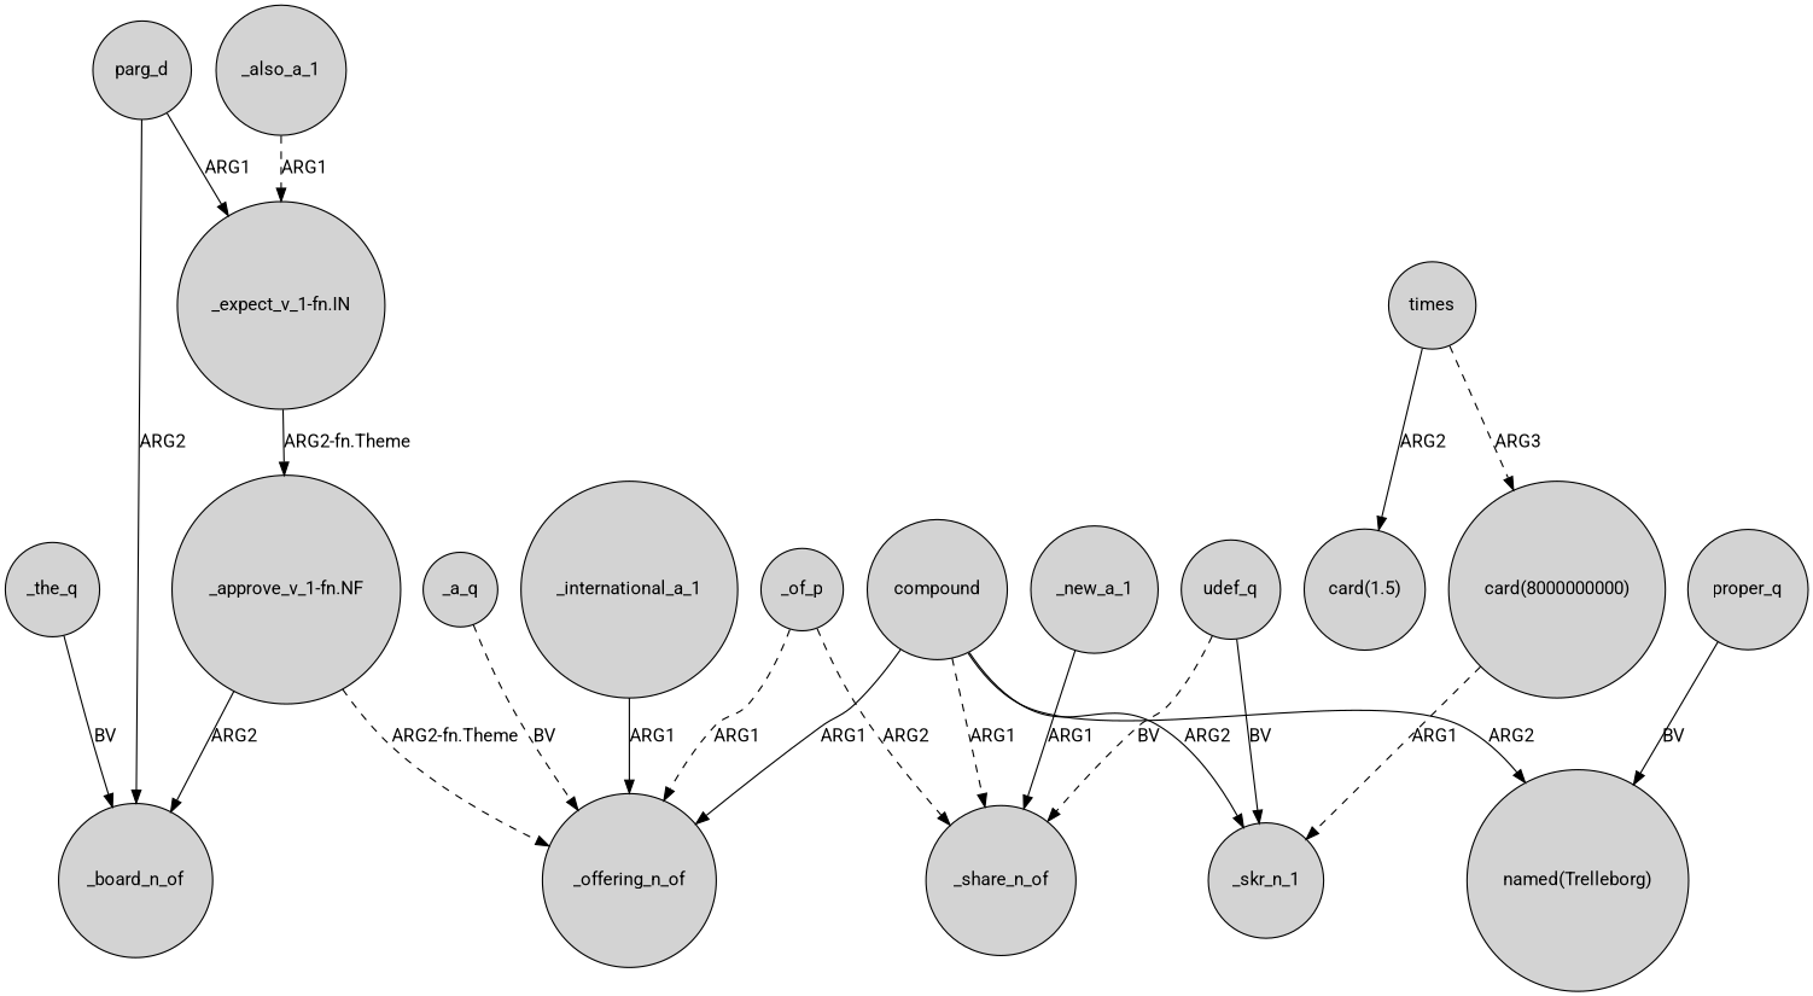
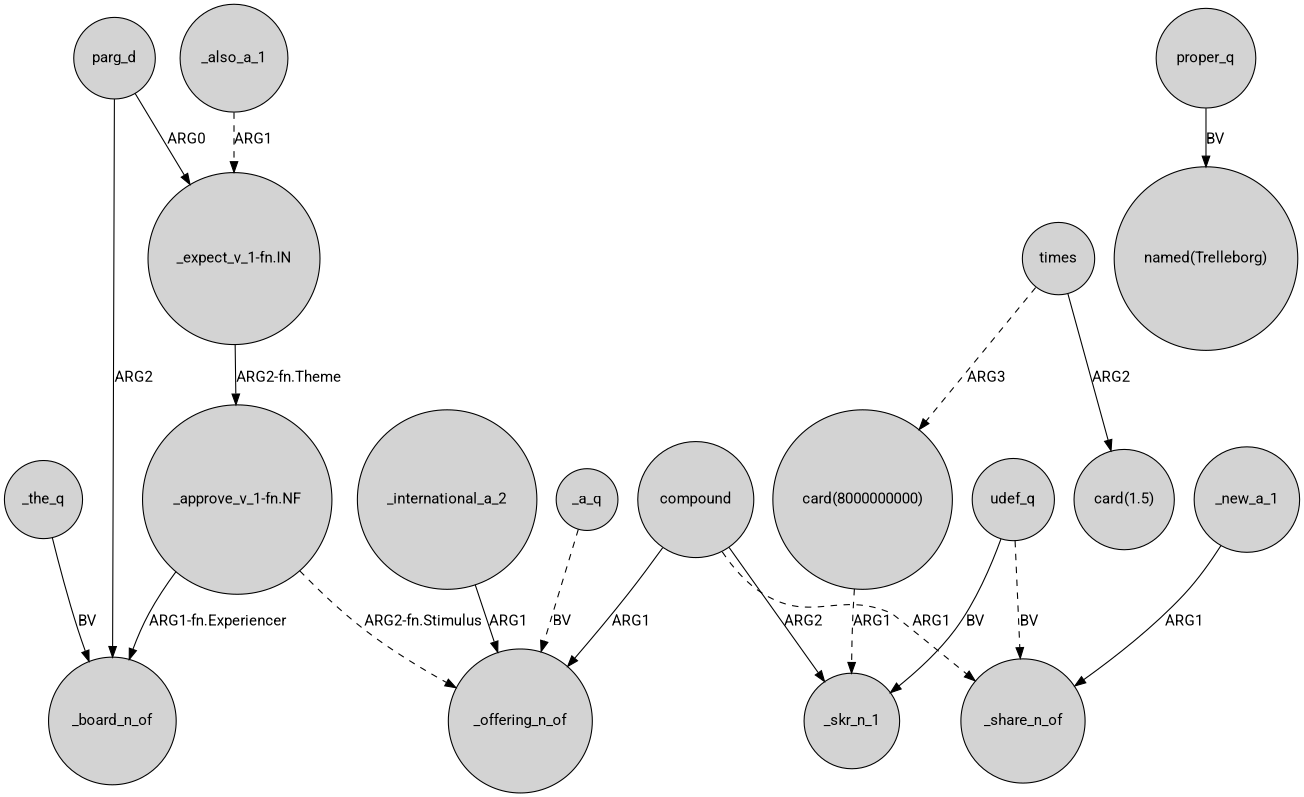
  digraph {
    fontname=Roboto
    node [fontname=Roboto shape=circle style=filled]
    edge [fontname=Roboto style=solid]
    "_expect_v_1-fn.IN"
    "_approve_v_1-fn.NF"
    _board_n_of
    _offering_n_of
    times
    "card(1.5)"
    n7 [label="card(8000000000)"]
    _skr_n_1
    compound
    _share_n_of
    "named(Trelleborg)"
    _new_a_1
    _the_q
    parg_d
-   _of_p
    udef_q
-   _international_a_1
+   _international_a_1 [label=_international_a_2]
    proper_q
    _also_a_1
    _a_q
    "_expect_v_1-fn.IN" -> "_approve_v_1-fn.NF" [label="ARG2-fn.Theme"]
-   "_approve_v_1-fn.NF" -> _board_n_of [label=ARG2]
-   "_approve_v_1-fn.NF" -> _offering_n_of [label="ARG2-fn.Theme" style=dashed]
+   "_approve_v_1-fn.NF" -> _board_n_of [label="ARG1-fn.Experiencer"]
+   "_approve_v_1-fn.NF" -> _offering_n_of [label="ARG2-fn.Stimulus" style=dashed]
    times -> "card(1.5)" [label=ARG2]
    times -> n7 [label=ARG3 style=dashed]
    n7 -> _skr_n_1 [label=ARG1 style=dashed]
    compound -> _offering_n_of [label=ARG1]
    compound -> _skr_n_1 [label=ARG2]
    compound -> _share_n_of [label=ARG1 style=dashed]
-   compound -> "named(Trelleborg)" [label=ARG2]
    _new_a_1 -> _share_n_of [label=ARG1]
    _the_q -> _board_n_of [label=BV]
-   parg_d -> "_expect_v_1-fn.IN" [label=ARG1]
+   parg_d -> "_expect_v_1-fn.IN" [label=ARG0]
    parg_d -> _board_n_of [label=ARG2]
-   _of_p -> _offering_n_of [label=ARG1 style=dashed]
-   _of_p -> _share_n_of [label=ARG2 style=dashed]
    udef_q -> _skr_n_1 [label=BV]
    udef_q -> _share_n_of [label=BV style=dashed]
    _international_a_1 -> _offering_n_of [label=ARG1]
    proper_q -> "named(Trelleborg)" [label=BV]
    _also_a_1 -> "_expect_v_1-fn.IN" [label=ARG1 style=dashed]
    _a_q -> _offering_n_of [label=BV style=dashed]
  }
